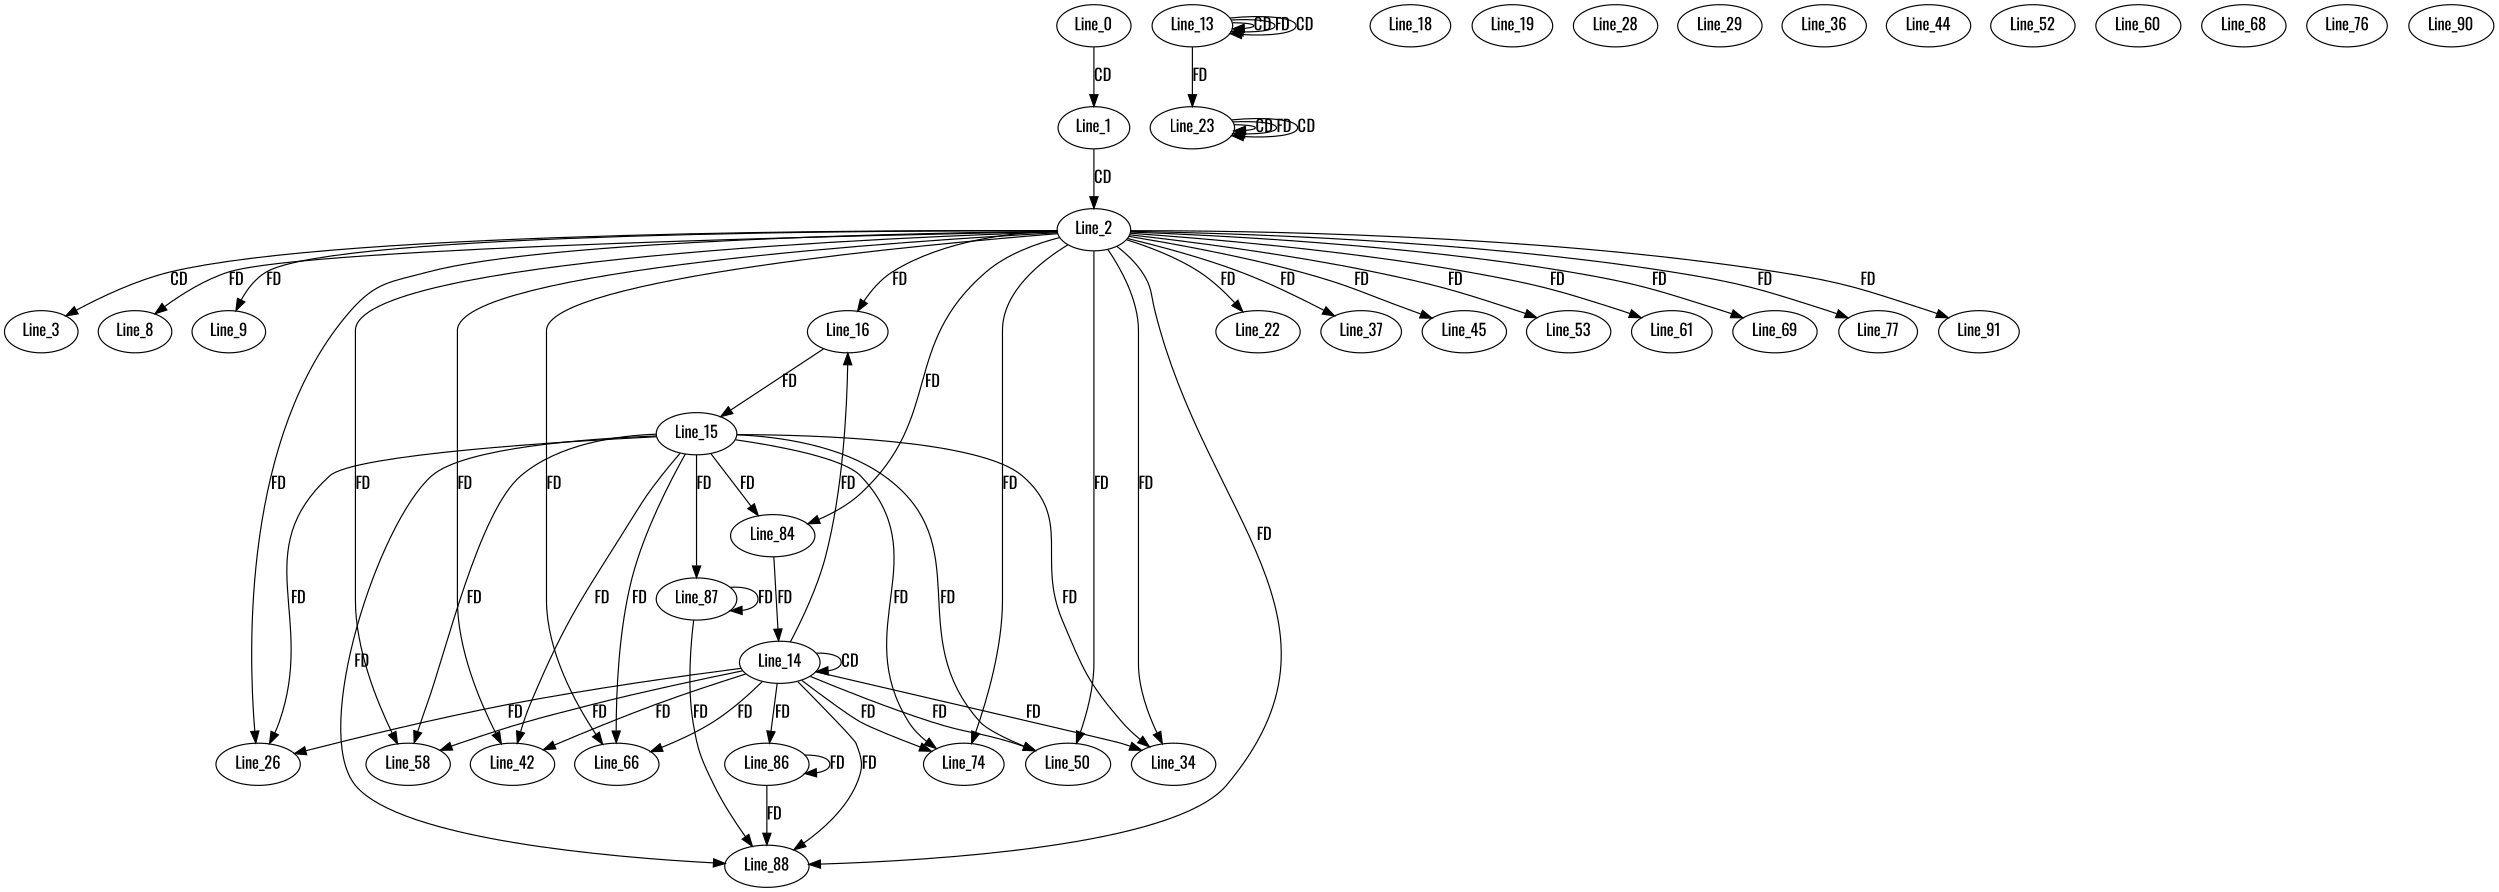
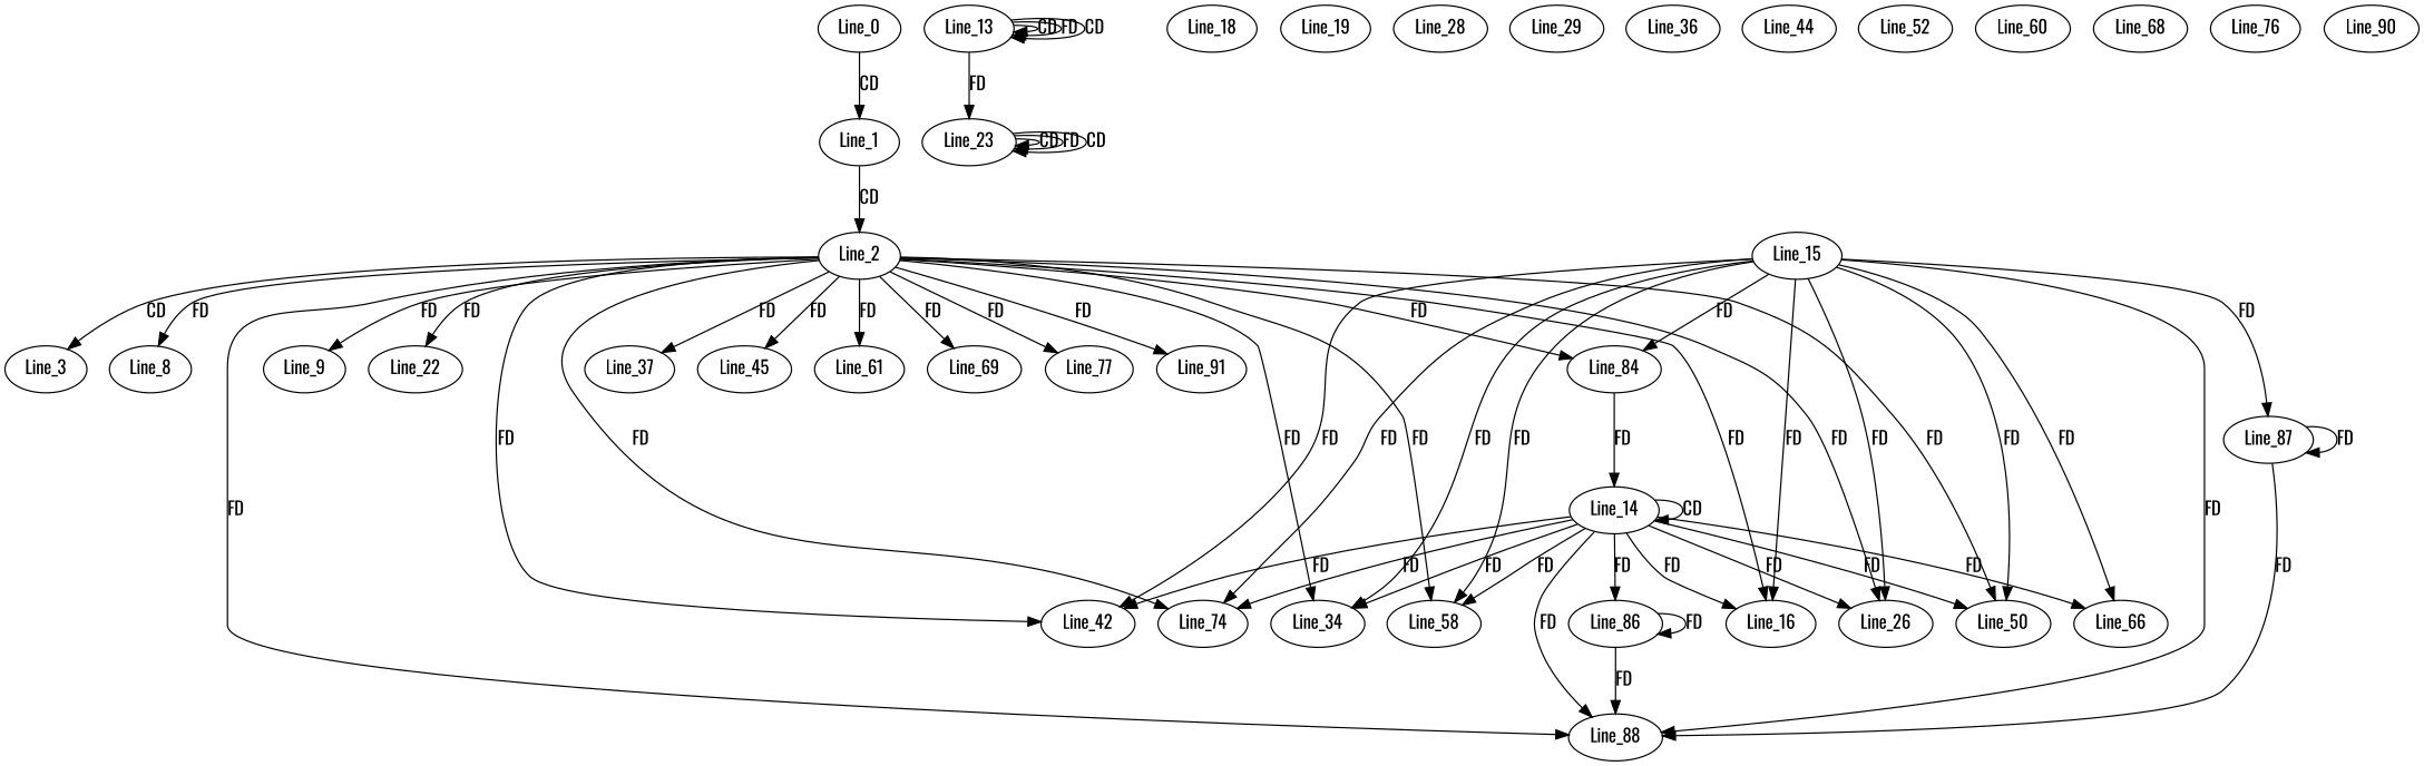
  digraph {
    fontname=Oswald
    node [fontname=Oswald]
    edge [fontname=Oswald]
    Line_0
    Line_1
    Line_2
    Line_3
    Line_8
    Line_9
    Line_16
    Line_22
    Line_26
    Line_34
    Line_37
    Line_42
    Line_45
    Line_50
-   Line_53
    Line_58
    Line_61
    Line_66
    Line_69
    Line_74
    Line_77
    Line_84
    Line_88
    Line_91
    Line_14
    Line_13
    Line_23
    Line_86
    Line_15
    Line_87
    Line_18
    Line_19
    Line_28
    Line_29
    Line_36
    Line_44
    Line_52
    Line_60
    Line_68
    Line_76
    Line_90
    Line_0 -> Line_1 [label=CD]
    Line_1 -> Line_2 [label=CD]
    Line_2 -> Line_3 [label=CD]
    Line_2 -> Line_8 [label=FD]
    Line_2 -> Line_9 [label=FD]
    Line_2 -> Line_16 [label=FD]
    Line_2 -> Line_22 [label=FD]
    Line_2 -> Line_26 [label=FD]
    Line_2 -> Line_34 [label=FD]
    Line_2 -> Line_37 [label=FD]
    Line_2 -> Line_42 [label=FD]
    Line_2 -> Line_45 [label=FD]
    Line_2 -> Line_50 [label=FD]
-   Line_2 -> Line_53 [label=FD]
    Line_2 -> Line_58 [label=FD]
    Line_2 -> Line_61 [label=FD]
-   Line_2 -> Line_66 [label=FD]
    Line_2 -> Line_69 [label=FD]
    Line_2 -> Line_74 [label=FD]
    Line_2 -> Line_77 [label=FD]
    Line_2 -> Line_84 [label=FD]
    Line_2 -> Line_88 [label=FD]
    Line_2 -> Line_91 [label=FD]
    Line_84 -> Line_14 [label=FD]
    Line_14 -> Line_16 [label=FD]
    Line_14 -> Line_26 [label=FD]
    Line_14 -> Line_34 [label=FD]
    Line_14 -> Line_42 [label=FD]
    Line_14 -> Line_50 [label=FD]
    Line_14 -> Line_58 [label=FD]
    Line_14 -> Line_66 [label=FD]
    Line_14 -> Line_74 [label=FD]
    Line_14 -> Line_88 [label=FD]
    Line_14 -> Line_14 [label=CD]
    Line_14 -> Line_86 [label=FD]
    Line_13 -> Line_13 [label=CD]
    Line_13 -> Line_13 [label=FD]
    Line_13 -> Line_13 [label=CD]
    Line_13 -> Line_23 [label=FD]
    Line_23 -> Line_23 [label=CD]
    Line_23 -> Line_23 [label=FD]
    Line_23 -> Line_23 [label=CD]
    Line_86 -> Line_88 [label=FD]
    Line_86 -> Line_86 [label=FD]
-   Line_16 -> Line_15 [label=FD]
+   Line_15 -> Line_16 [label=FD]
    Line_15 -> Line_26 [label=FD]
    Line_15 -> Line_34 [label=FD]
    Line_15 -> Line_42 [label=FD]
    Line_15 -> Line_50 [label=FD]
    Line_15 -> Line_58 [label=FD]
    Line_15 -> Line_66 [label=FD]
    Line_15 -> Line_74 [label=FD]
    Line_15 -> Line_84 [label=FD]
    Line_15 -> Line_88 [label=FD]
    Line_15 -> Line_87 [label=FD]
    Line_87 -> Line_88 [label=FD]
    Line_87 -> Line_87 [label=FD]
  }
